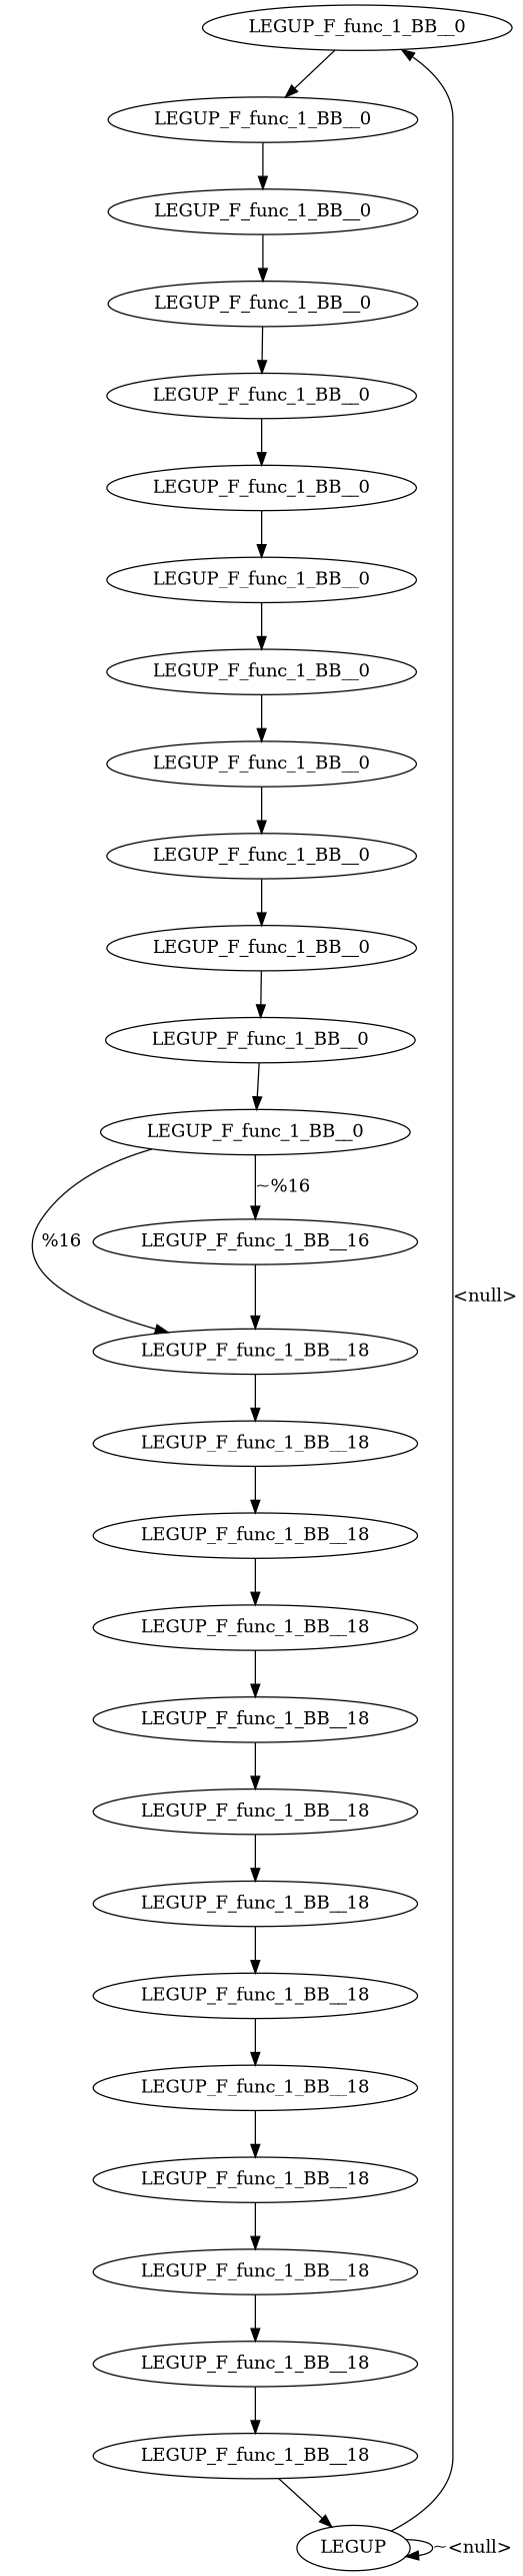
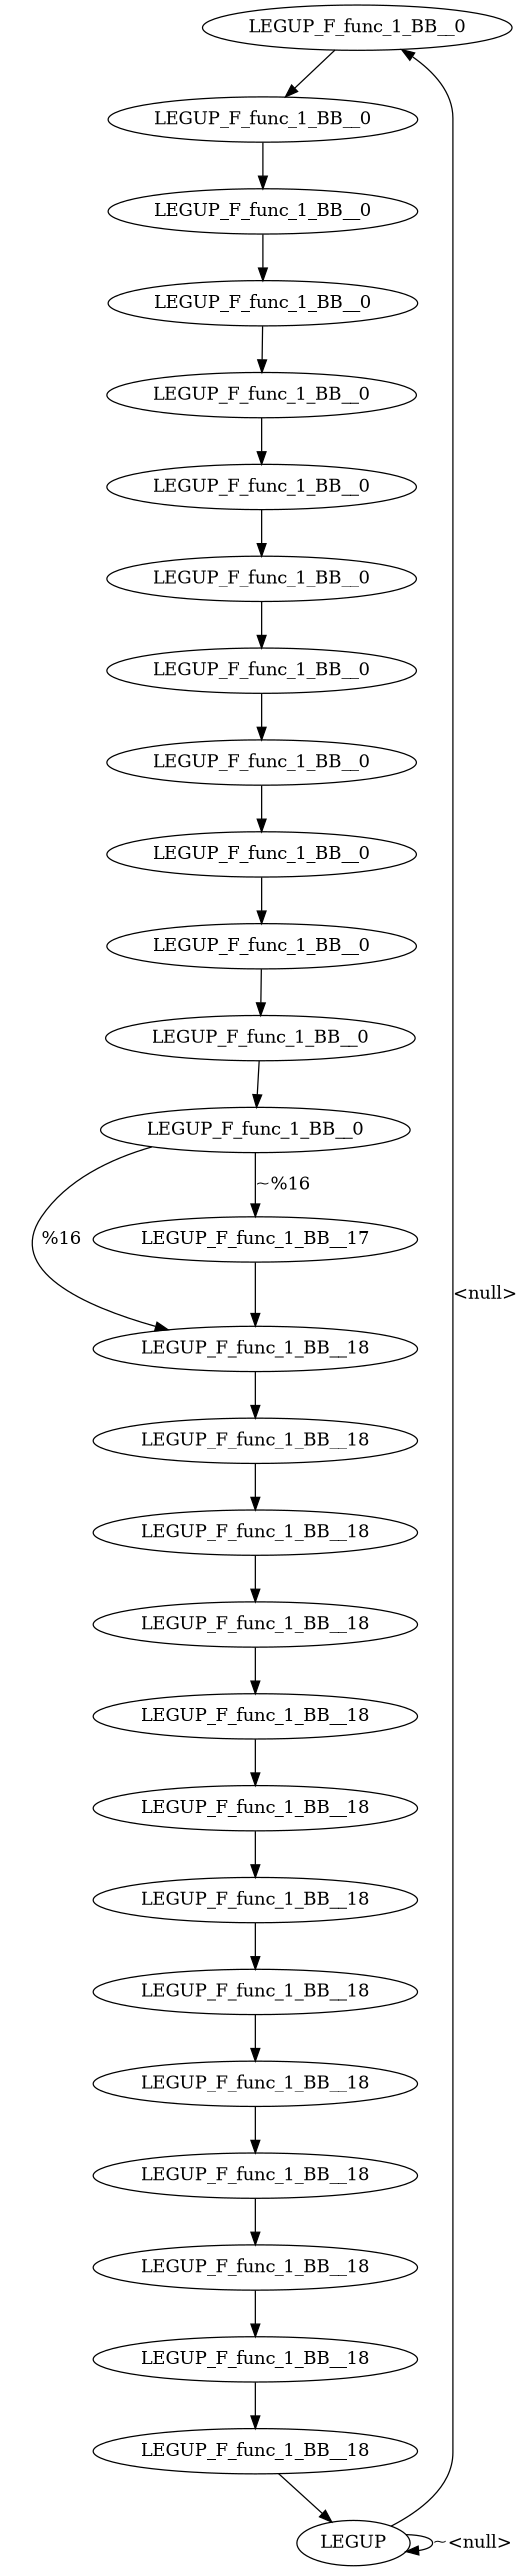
  digraph {
    n1 [label=LEGUP_F_func_1_BB__0]
    n2 [label=LEGUP_F_func_1_BB__0]
    n3 [label=LEGUP]
    n4 [label=LEGUP_F_func_1_BB__0]
    n5 [label=LEGUP_F_func_1_BB__0]
    n6 [label=LEGUP_F_func_1_BB__0]
    n7 [label=LEGUP_F_func_1_BB__0]
    n8 [label=LEGUP_F_func_1_BB__0]
    n9 [label=LEGUP_F_func_1_BB__0]
    n10 [label=LEGUP_F_func_1_BB__0]
    n11 [label=LEGUP_F_func_1_BB__0]
    n12 [label=LEGUP_F_func_1_BB__0]
    n13 [label=LEGUP_F_func_1_BB__0]
    n14 [label=LEGUP_F_func_1_BB__0]
    n15 [label=LEGUP_F_func_1_BB__18]
-   n16 [label=LEGUP_F_func_1_BB__16]
+   n16 [label=LEGUP_F_func_1_BB__17]
    n17 [label=LEGUP_F_func_1_BB__18]
    n18 [label=LEGUP_F_func_1_BB__18]
    n19 [label=LEGUP_F_func_1_BB__18]
    n20 [label=LEGUP_F_func_1_BB__18]
    n21 [label=LEGUP_F_func_1_BB__18]
    n22 [label=LEGUP_F_func_1_BB__18]
    n23 [label=LEGUP_F_func_1_BB__18]
    n24 [label=LEGUP_F_func_1_BB__18]
    n25 [label=LEGUP_F_func_1_BB__18]
    n26 [label=LEGUP_F_func_1_BB__18]
    n27 [label=LEGUP_F_func_1_BB__18]
    n28 [label=LEGUP_F_func_1_BB__18]
    n1 -> n2
    n2 -> n4
    n3 -> n1 [label="<null>"]
    n3 -> n3 [label="~<null>"]
    n4 -> n5
    n5 -> n6
    n6 -> n7
    n7 -> n8
    n8 -> n9
    n9 -> n10
    n10 -> n11
    n11 -> n12
    n12 -> n13
    n13 -> n14
    n14 -> n15 [label="%16"]
    n14 -> n16 [label="~%16"]
    n15 -> n17
    n16 -> n15
    n17 -> n18
    n18 -> n19
    n19 -> n20
    n20 -> n21
    n21 -> n22
    n22 -> n23
    n23 -> n24
    n24 -> n25
    n25 -> n26
    n26 -> n27
    n27 -> n28
    n28 -> n3
  }
